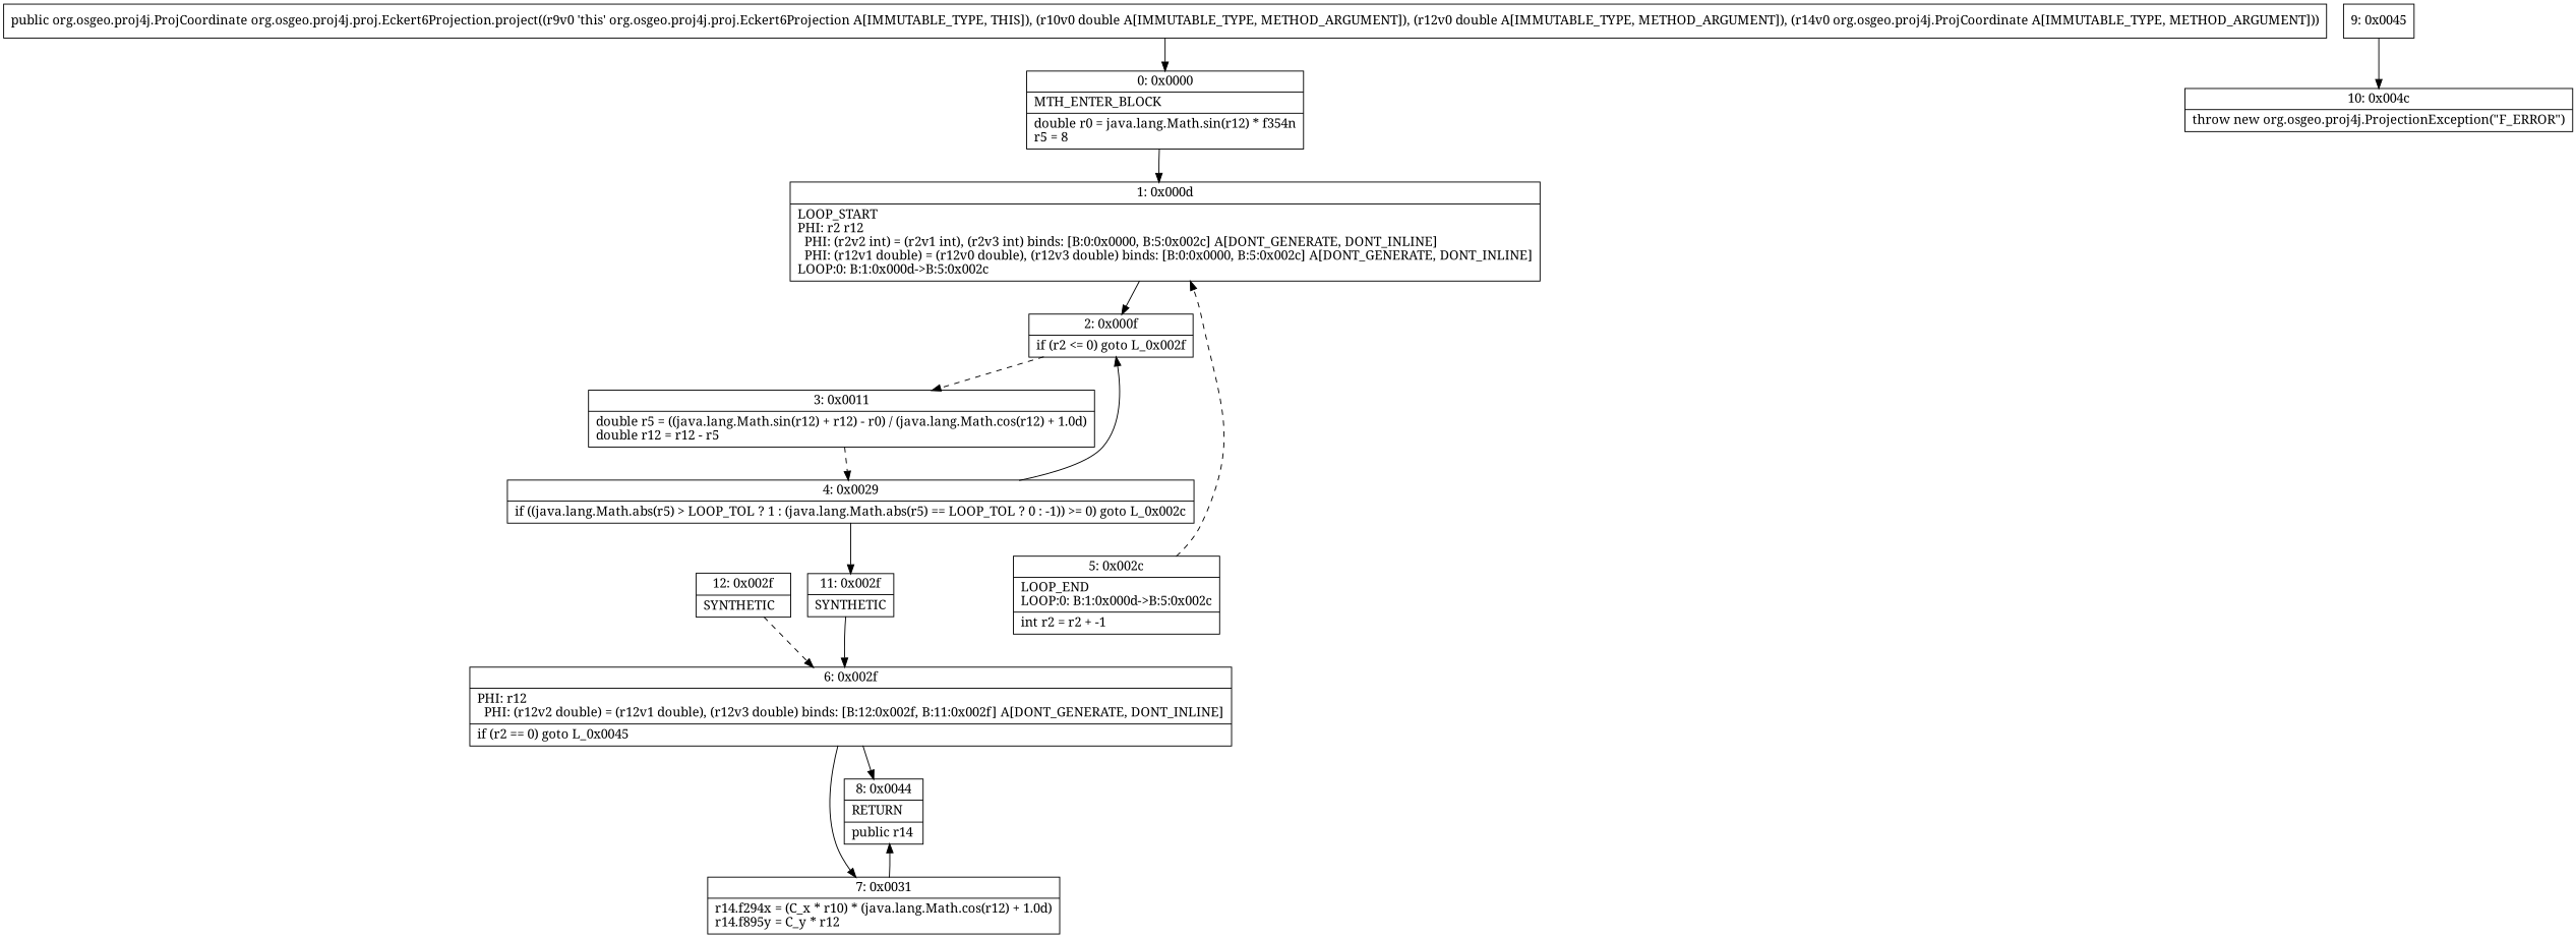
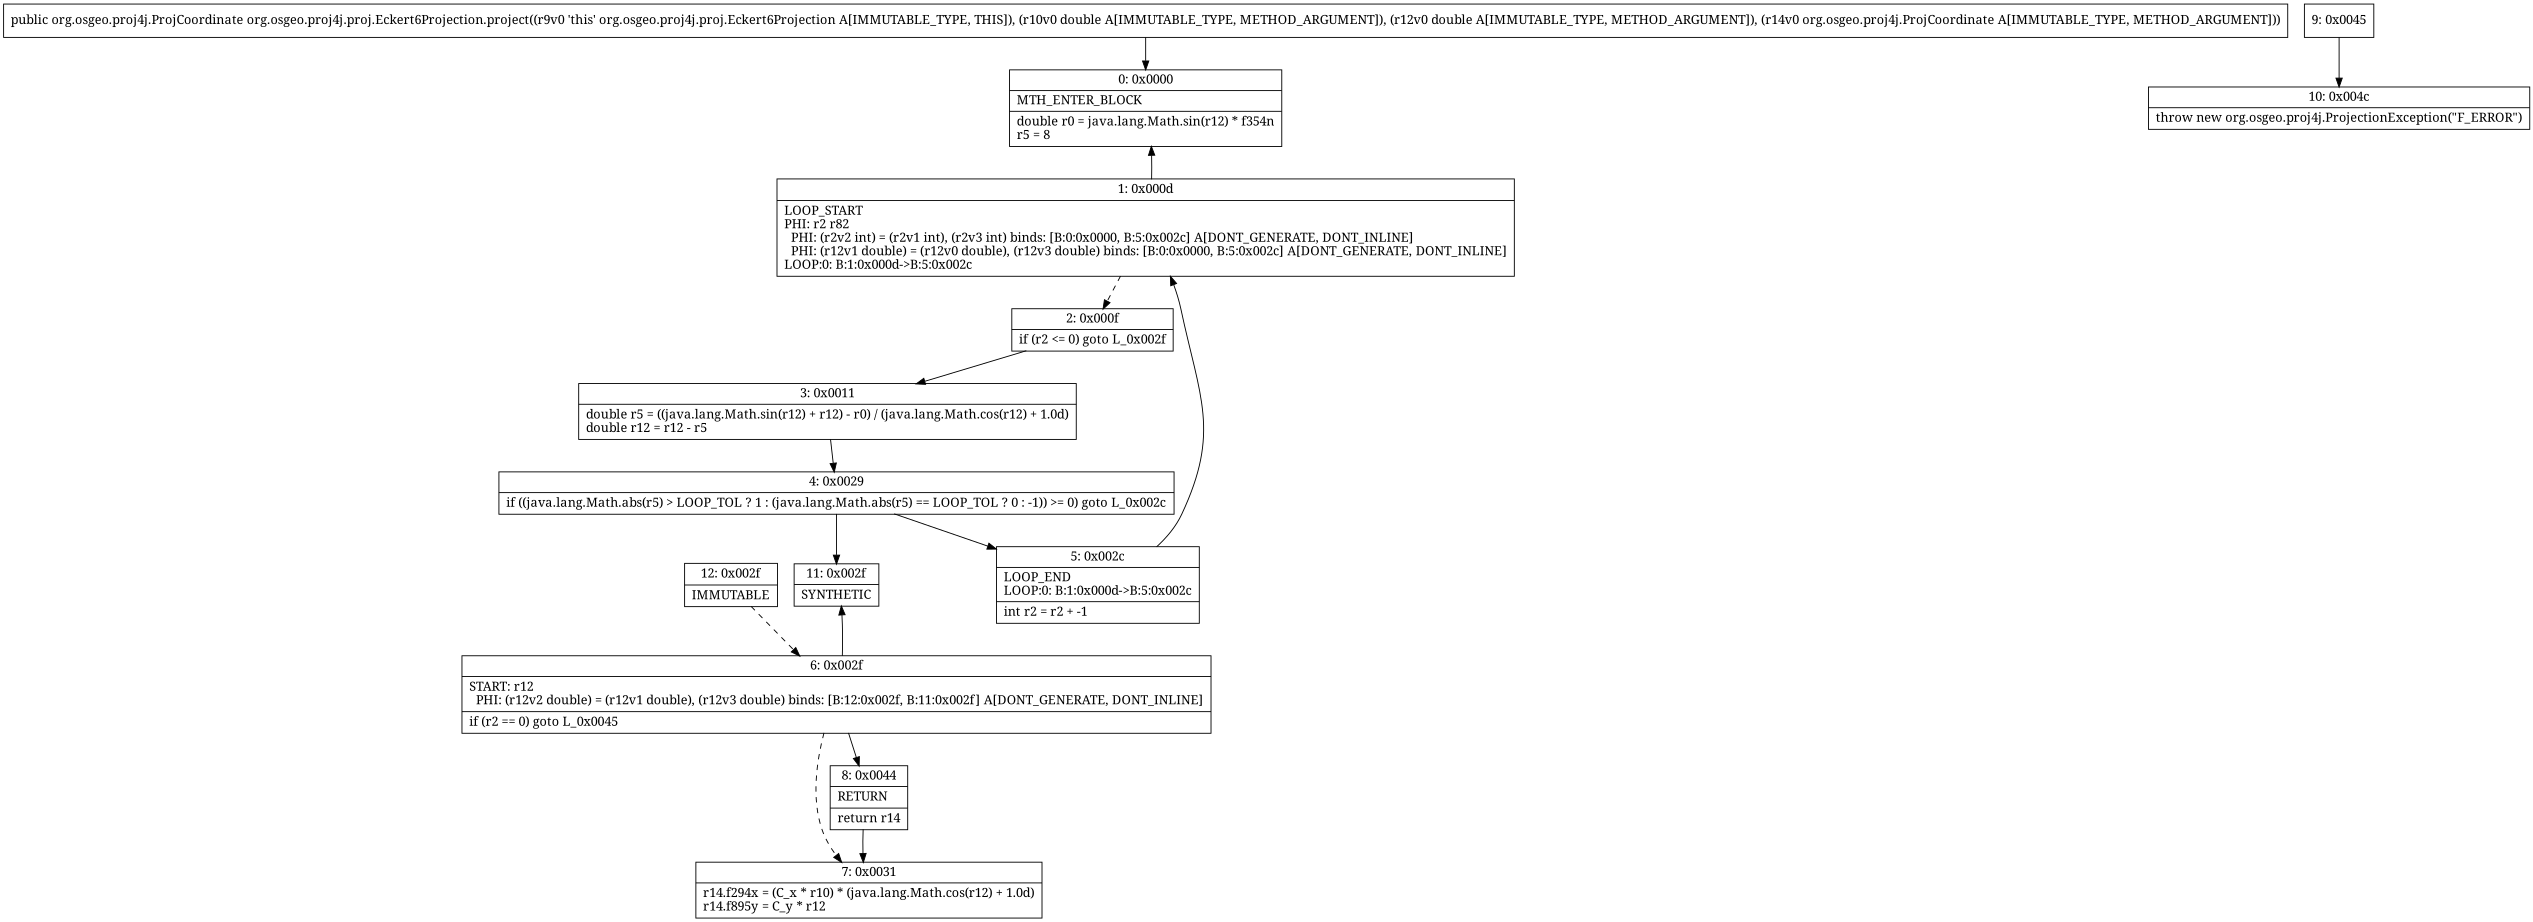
  digraph {
    fontname="Noto Serif"
    node [fontname="Noto Serif" shape=record]
    edge [fontname="Noto Serif"]
    n1 [label="{0\:\ 0x0000|MTH_ENTER_BLOCK\l|double r0 = java.lang.Math.sin(r12) * f354n\lr5 = 8\l}"]
-   n2 [label="{1\:\ 0x000d|LOOP_START\lPHI: r2 r12 \l  PHI: (r2v2 int) = (r2v1 int), (r2v3 int) binds: [B:0:0x0000, B:5:0x002c] A[DONT_GENERATE, DONT_INLINE]\l  PHI: (r12v1 double) = (r12v0 double), (r12v3 double) binds: [B:0:0x0000, B:5:0x002c] A[DONT_GENERATE, DONT_INLINE]\lLOOP:0: B:1:0x000d\-\>B:5:0x002c\l}"]
+   n2 [label="{1\:\ 0x000d|LOOP_START\lPHI: r2 r82 \l  PHI: (r2v2 int) = (r2v1 int), (r2v3 int) binds: [B:0:0x0000, B:5:0x002c] A[DONT_GENERATE, DONT_INLINE]\l  PHI: (r12v1 double) = (r12v0 double), (r12v3 double) binds: [B:0:0x0000, B:5:0x002c] A[DONT_GENERATE, DONT_INLINE]\lLOOP:0: B:1:0x000d\-\>B:5:0x002c\l}"]
    n3 [label="{2\:\ 0x000f|if (r2 \<= 0) goto L_0x002f\l}"]
    n4 [label="{3\:\ 0x0011|double r5 = ((java.lang.Math.sin(r12) + r12) \- r0) \/ (java.lang.Math.cos(r12) + 1.0d)\ldouble r12 = r12 \- r5\l}"]
    n5 [label="{4\:\ 0x0029|if ((java.lang.Math.abs(r5) \> LOOP_TOL ? 1 : (java.lang.Math.abs(r5) == LOOP_TOL ? 0 : \-1)) \>= 0) goto L_0x002c\l}"]
-   n6 [label="{12\:\ 0x002f|SYNTHETIC\l}"]
-   n7 [label="{6\:\ 0x002f|PHI: r12 \l  PHI: (r12v2 double) = (r12v1 double), (r12v3 double) binds: [B:12:0x002f, B:11:0x002f] A[DONT_GENERATE, DONT_INLINE]\l|if (r2 == 0) goto L_0x0045\l}"]
+   n6 [label="{12\:\ 0x002f|IMMUTABLE\l}"]
+   n7 [label="{6\:\ 0x002f|START: r12 \l  PHI: (r12v2 double) = (r12v1 double), (r12v3 double) binds: [B:12:0x002f, B:11:0x002f] A[DONT_GENERATE, DONT_INLINE]\l|if (r2 == 0) goto L_0x0045\l}"]
    n8 [label="{5\:\ 0x002c|LOOP_END\lLOOP:0: B:1:0x000d\-\>B:5:0x002c\l|int r2 = r2 + \-1\l}"]
    n9 [label="{11\:\ 0x002f|SYNTHETIC\l}"]
    n10 [label="{7\:\ 0x0031|r14.f294x = (C_x * r10) * (java.lang.Math.cos(r12) + 1.0d)\lr14.f895y = C_y * r12\l}"]
-   n11 [label="{8\:\ 0x0044|RETURN\l|public r14\l}"]
+   n11 [label="{8\:\ 0x0044|RETURN\l|return r14\l}"]
    n12 [label="{9\:\ 0x0045}"]
    n13 [label="{10\:\ 0x004c|throw new org.osgeo.proj4j.ProjectionException(\"F_ERROR\")\l}"]
    n14 [label="{public org.osgeo.proj4j.ProjCoordinate org.osgeo.proj4j.proj.Eckert6Projection.project((r9v0 'this' org.osgeo.proj4j.proj.Eckert6Projection A[IMMUTABLE_TYPE, THIS]), (r10v0 double A[IMMUTABLE_TYPE, METHOD_ARGUMENT]), (r12v0 double A[IMMUTABLE_TYPE, METHOD_ARGUMENT]), (r14v0 org.osgeo.proj4j.ProjCoordinate A[IMMUTABLE_TYPE, METHOD_ARGUMENT])) }"]
-   n1 -> n2
-   n2 -> n3
-   n3 -> n4 [style=dashed]
-   n4 -> n5 [style=dashed]
-   n5 -> n3
+   n2 -> n1
+   n2 -> n3 [style=dashed]
+   n3 -> n4 [style=solid]
+   n4 -> n5
+   n5 -> n8
    n5 -> n9 [style=solid]
    n6 -> n7 [style=dashed]
-   n7 -> n10 [style=solid]
+   n7 -> n10 [style=dashed]
    n7 -> n11
-   n8 -> n2 [style=dashed]
-   n9 -> n7
-   n10 -> n11
+   n8 -> n2
+   n7 -> n9
+   n11 -> n10
    n12 -> n13
    n14 -> n1
  }
